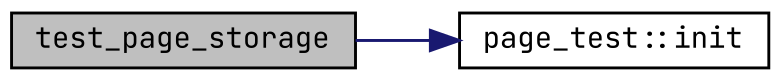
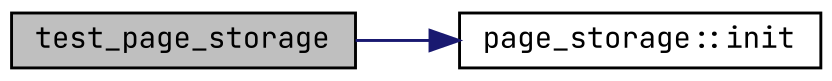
  digraph {
    rankdir=LR
    fontname="JetBrains Mono"
    node [color=black fontname="JetBrains Mono" fontsize=10 shape=record style=filled]
    n1 [fillcolor=grey75 fontcolor=black height=0.2 label=test_page_storage width=0.4]
-   n2 [fillcolor=white height=0.2 label="page_test::init" width=0.4]
+   n2 [fillcolor=white height=0.2 label="page_storage::init" width=0.4]
    n1 -> n2 [color=midnightblue fontname="JetBrains Mono" fontsize=10 labelfontname=Helvetica labelfontsize=10 style=solid]
  }
